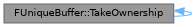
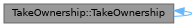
  digraph {
    rankdir=TB
-   n1 [color=gray40 fillcolor=grey60 fontcolor=black fontname=Helvetica fontsize=10 height=0.2 label="FUniqueBuffer::TakeOwnership" shape=box style=filled width=0.4]
+   n1 [color=gray40 fillcolor=grey60 fontcolor=black fontname=Helvetica fontsize=10 height=0.2 label="TakeOwnership::TakeOwnership" shape=box style=filled width=0.4]
    n1 -> n1 [color=steelblue1 dir=back fontname=Helvetica fontsize=10 labelfontname=Helvetica labelfontsize=10 style=solid]
  }
